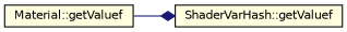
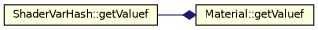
  digraph {
    rankdir=LR
    node [color=black fillcolor=lightyellow fontname=Helvetica fontsize=10 shape=record style=filled]
    n1 [fontcolor=black height=0.2 label="Material::getValuef" width=0.4]
    n2 [height=0.2 label="ShaderVarHash::getValuef" width=0.4]
-   n1 -> n2 [color=midnightblue fontname=Helvetica fontsize=10 labelfontname=Helvetica labelfontsize=10 style=solid arrowhead=diamond]
+   n2 -> n1 [color=midnightblue fontname=Helvetica fontsize=10 labelfontname=Helvetica labelfontsize=10 style=solid arrowhead=diamond]
  }
